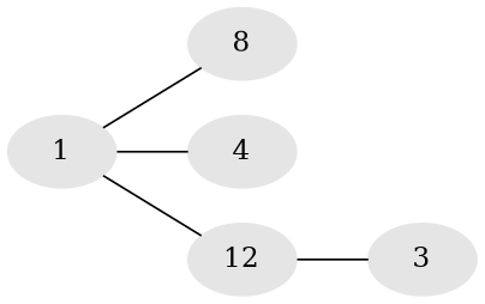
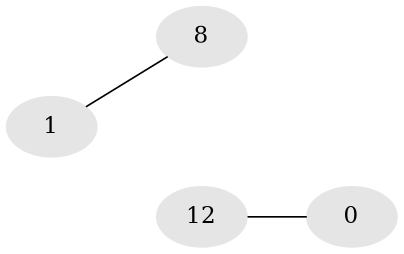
  graph {
    rankdir=LR
    node [color=gray90 style=filled]
    1 [super="+5+13"]
    n2 [label=8 super="+9+10"]
-   4 [super="+6+8"]
    12 [super="+15+16"]
-   3 [super="+14+17"]
+   3 [super="+14+17" label=0]
    1 -- n2
-   1 -- 4
-   1 -- 12
    12 -- 3
  }
